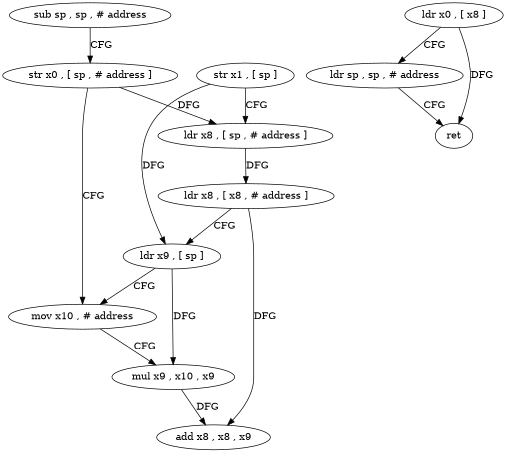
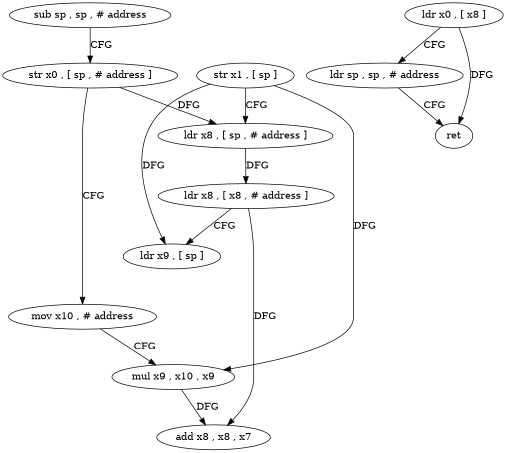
  digraph {
    n1 [label="sub sp , sp , # address"]
    n2 [label="str x0 , [ sp , # address ]"]
    n3 [label="ldr x8 , [ sp , # address ]"]
    n4 [label="mov x10 , # address"]
    n5 [label="str x1 , [ sp ]"]
    n6 [label="ldr x9 , [ sp ]"]
    n7 [label="ldr x8 , [ x8 , # address ]"]
    n8 [label="mul x9 , x10 , x9"]
-   n9 [label="add x8 , x8 , x9"]
+   n9 [label="add x8 , x8 , x7"]
    n10 [label="ldr x0 , [ x8 ]"]
    n11 [label="ldr sp , sp , # address"]
    n12 [label=ret]
    n1 -> n2 [label=CFG]
    n2 -> n3 [label=DFG]
    n2 -> n4 [label=CFG]
    n3 -> n7 [label=DFG]
    n4 -> n8 [label=CFG]
    n5 -> n3 [label=CFG]
    n5 -> n6 [label=DFG]
-   n6 -> n4 [label=CFG]
-   n6 -> n8 [label=DFG]
+   n5 -> n8 [label=DFG]
    n7 -> n6 [label=CFG]
    n7 -> n9 [label=DFG]
    n8 -> n9 [label=DFG]
    n10 -> n11 [label=CFG]
    n10 -> n12 [label=DFG]
    n11 -> n12 [label=CFG]
  }
